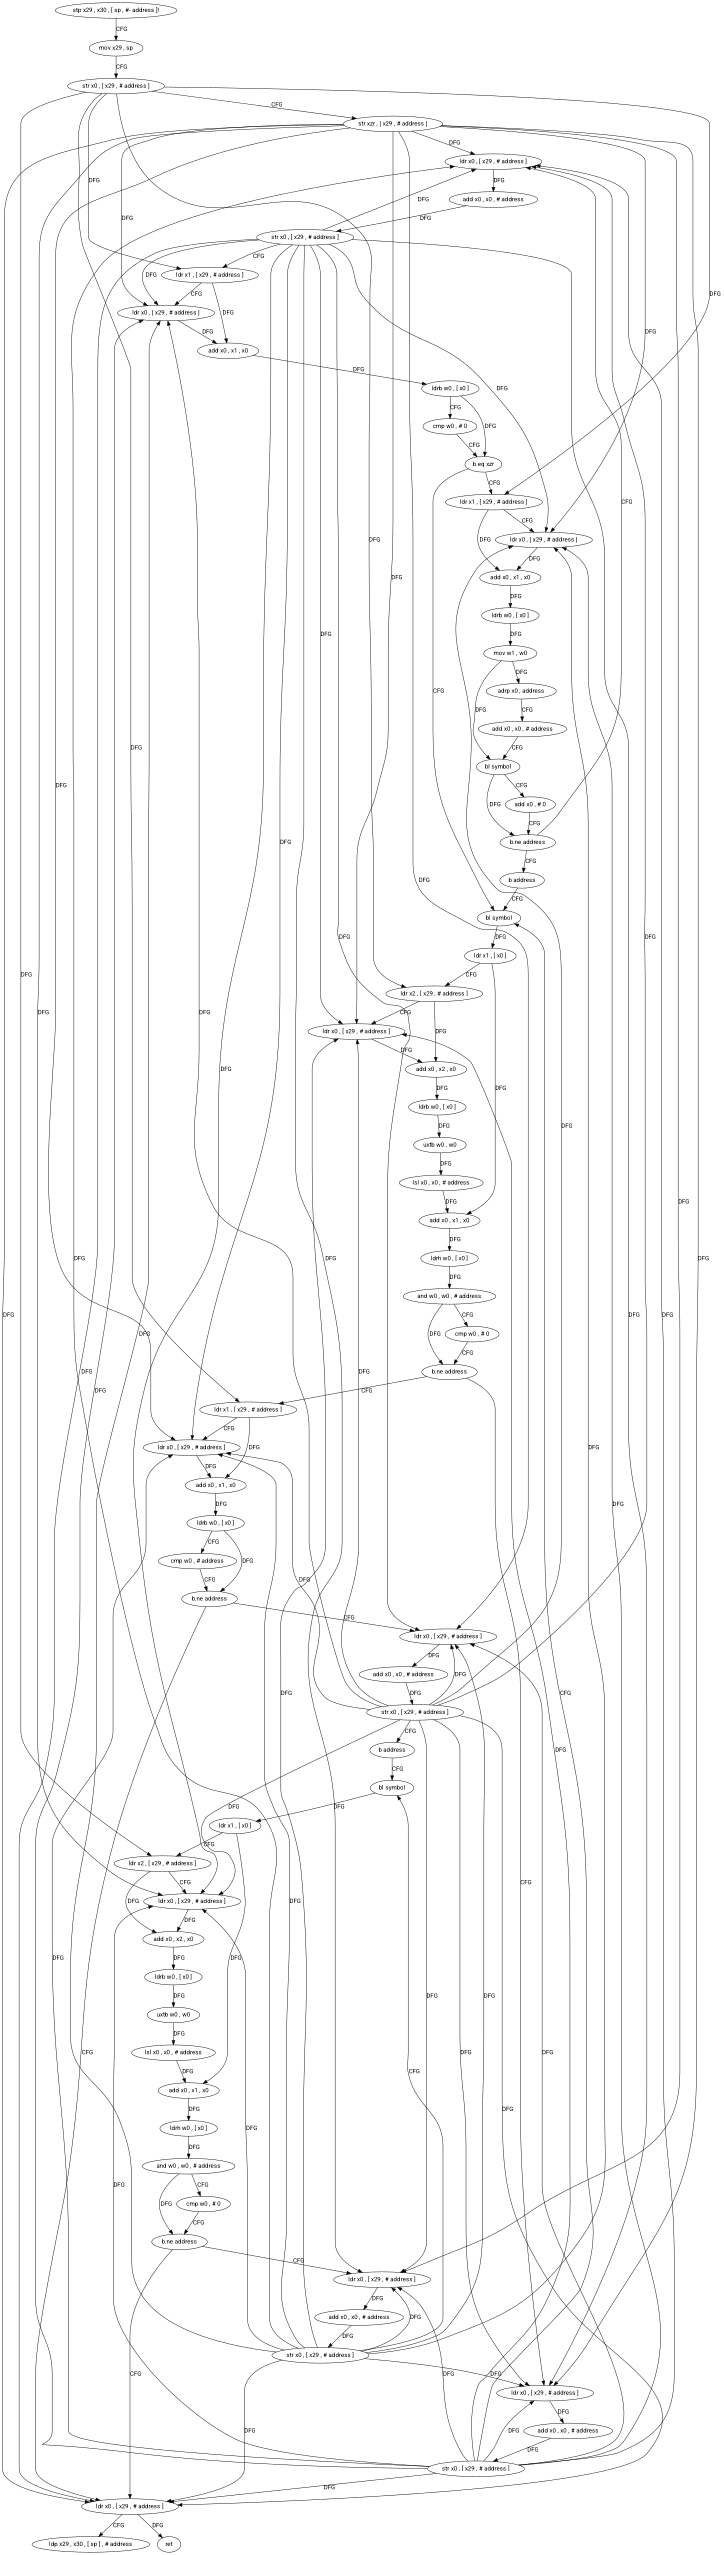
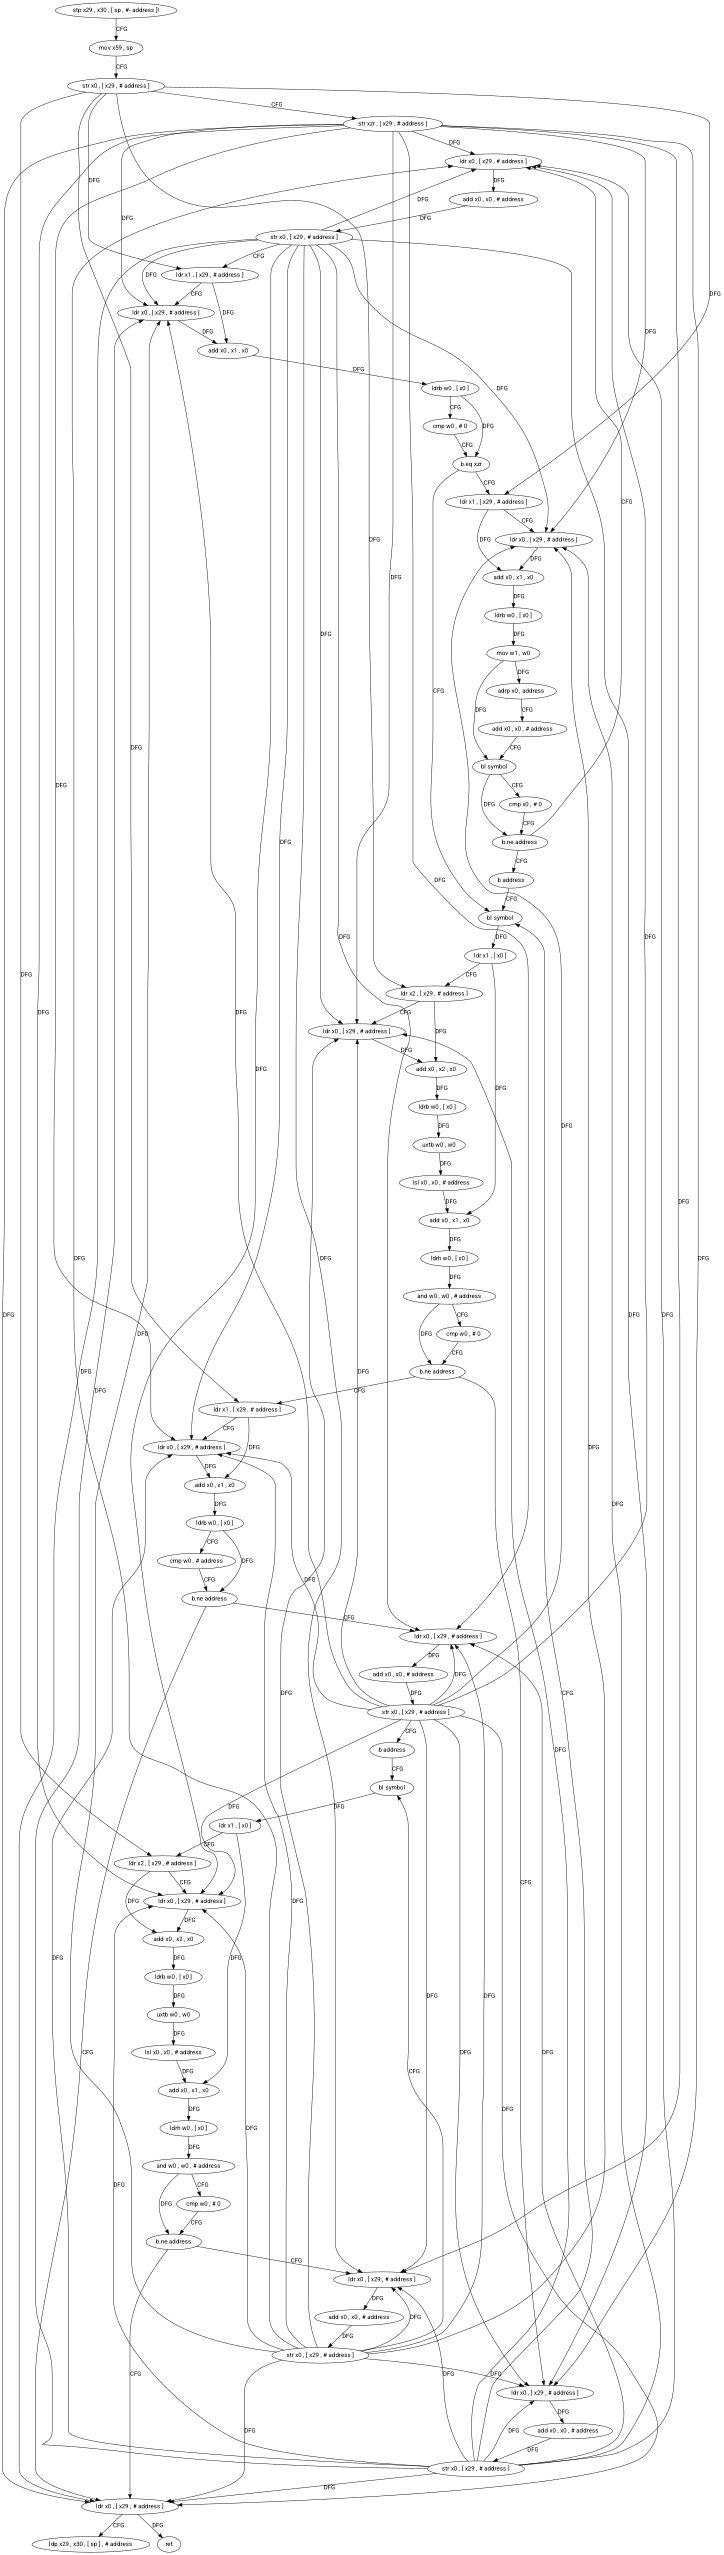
  digraph {
    fontname=Roboto
    node [fontname=Roboto]
    edge [fontname=Roboto]
    n1 [label="stp x29 , x30 , [ sp , #- address ]!"]
-   n2 [label="mov x29 , sp"]
+   n2 [label="mov x59 , sp"]
    n3 [label="str x0 , [ x29 , # address ]"]
    n4 [label="str xzr , [ x29 , # address ]"]
    n5 [label="ldr x2 , [ x29 , # address ]"]
    n6 [label="ldr x1 , [ x29 , # address ]"]
    n7 [label="ldr x1 , [ x29 , # address ]"]
    n8 [label="ldr x1 , [ x29 , # address ]"]
    n9 [label="ldr x2 , [ x29 , # address ]"]
    n10 [label="ldr x0 , [ x29 , # address ]"]
    n11 [label="ldr x0 , [ x29 , # address ]"]
    n12 [label="ldr x0 , [ x29 , # address ]"]
    n13 [label="ldr x0 , [ x29 , # address ]"]
    n14 [label="ldr x0 , [ x29 , # address ]"]
    n15 [label="ldr x0 , [ x29 , # address ]"]
    n16 [label="ldr x0 , [ x29 , # address ]"]
    n17 [label="ldr x0 , [ x29 , # address ]"]
    n18 [label="ldr x0 , [ x29 , # address ]"]
    n19 [label="ldr x0 , [ x29 , # address ]"]
    n20 [label="add x0 , x2 , x0"]
    n21 [label="add x0 , x1 , x0"]
    n22 [label="add x0 , x1 , x0"]
    n23 [label="add x0 , x1 , x0"]
    n24 [label="add x0 , x2 , x0"]
    n25 [label="add x0 , x0 , # address"]
    n26 [label="add x0 , x0 , # address"]
    n27 [label="ldp x29 , x30 , [ sp ] , # address"]
    n28 [label=ret]
    n29 [label="add x0 , x0 , # address"]
    n30 [label="add x0 , x0 , # address"]
    n31 [label="str x0 , [ x29 , # address ]"]
    n32 [label="bl symbol"]
    n33 [label="ldr x1 , [ x0 ]"]
    n34 [label="add x0 , x1 , x0"]
    n35 [label="ldrh w0 , [ x0 ]"]
    n36 [label="ldrb w0 , [ x0 ]"]
    n37 [label="uxtb w0 , w0"]
    n38 [label="lsl x0 , x0 , # address"]
    n39 [label="and w0 , w0 , # address"]
    n40 [label="cmp w0 , # 0"]
    n41 [label="b.ne address"]
    n42 [label="str x0 , [ x29 , # address ]"]
    n43 [label="ldrb w0 , [ x0 ]"]
    n44 [label="ldrb w0 , [ x0 ]"]
    n45 [label="mov w1 , w0"]
    n46 [label="adrp x0 , address"]
    n47 [label="bl symbol"]
    n48 [label="add x0 , x0 , # address"]
-   n49 [label="add x0 , # 0"]
+   n49 [label="cmp x0 , # 0"]
    n50 [label="b.ne address"]
    n51 [label="b address"]
    n52 [label="cmp w0 , # address"]
    n53 [label="b.ne address"]
    n54 [label="str x0 , [ x29 , # address ]"]
    n55 [label="ldrb w0 , [ x0 ]"]
    n56 [label="cmp w0 , # 0"]
    n57 [label="b.eq xzr"]
    n58 [label="b address"]
    n59 [label="bl symbol"]
    n60 [label="ldr x1 , [ x0 ]"]
    n61 [label="add x0 , x1 , x0"]
    n62 [label="ldrh w0 , [ x0 ]"]
    n63 [label="ldrb w0 , [ x0 ]"]
    n64 [label="uxtb w0 , w0"]
    n65 [label="lsl x0 , x0 , # address"]
    n66 [label="and w0 , w0 , # address"]
    n67 [label="cmp w0 , # 0"]
    n68 [label="b.ne address"]
    n69 [label="str x0 , [ x29 , # address ]"]
    n1 -> n2 [label=CFG]
    n2 -> n3 [label=CFG]
    n3 -> n4 [label=CFG]
    n3 -> n5 [label=DFG]
    n3 -> n6 [label=DFG]
    n3 -> n7 [label=DFG]
    n3 -> n8 [label=DFG]
    n3 -> n9 [label=DFG]
    n4 -> n10 [label=DFG]
    n4 -> n11 [label=DFG]
    n4 -> n12 [label=DFG]
    n4 -> n13 [label=DFG]
    n4 -> n14 [label=DFG]
    n4 -> n15 [label=DFG]
    n4 -> n16 [label=DFG]
    n4 -> n17 [label=DFG]
    n4 -> n18 [label=DFG]
    n4 -> n19 [label=DFG]
    n5 -> n11 [label=CFG]
    n5 -> n20 [label=DFG]
    n6 -> n14 [label=CFG]
    n6 -> n21 [label=DFG]
    n7 -> n13 [label=CFG]
    n7 -> n22 [label=DFG]
    n8 -> n17 [label=CFG]
    n8 -> n23 [label=DFG]
    n9 -> n18 [label=CFG]
    n9 -> n24 [label=DFG]
    n10 -> n25 [label=DFG]
    n11 -> n20 [label=DFG]
    n12 -> n26 [label=DFG]
    n13 -> n22 [label=DFG]
    n14 -> n21 [label=DFG]
    n15 -> n27 [label=CFG]
    n15 -> n28 [label=DFG]
    n16 -> n29 [label=DFG]
    n17 -> n23 [label=DFG]
    n18 -> n24 [label=DFG]
    n19 -> n30 [label=DFG]
    n20 -> n36 [label=DFG]
    n21 -> n43 [label=DFG]
    n22 -> n44 [label=DFG]
    n23 -> n55 [label=DFG]
    n24 -> n63 [label=DFG]
    n25 -> n31 [label=DFG]
    n26 -> n42 [label=DFG]
    n29 -> n54 [label=DFG]
    n30 -> n69 [label=DFG]
    n31 -> n8 [label=CFG]
    n31 -> n10 [label=DFG]
    n31 -> n11 [label=DFG]
    n31 -> n12 [label=DFG]
    n31 -> n13 [label=DFG]
    n31 -> n14 [label=DFG]
    n31 -> n15 [label=DFG]
    n31 -> n16 [label=DFG]
    n31 -> n17 [label=DFG]
    n31 -> n18 [label=DFG]
    n31 -> n19 [label=DFG]
    n32 -> n33 [label=DFG]
    n33 -> n5 [label=CFG]
    n33 -> n34 [label=DFG]
    n34 -> n35 [label=DFG]
    n35 -> n39 [label=DFG]
    n36 -> n37 [label=DFG]
    n37 -> n38 [label=DFG]
    n38 -> n34 [label=DFG]
    n39 -> n40 [label=CFG]
    n39 -> n41 [label=DFG]
    n40 -> n41 [label=CFG]
    n41 -> n6 [label=CFG]
    n41 -> n12 [label=CFG]
    n42 -> n10 [label=DFG]
    n42 -> n11 [label=DFG]
    n42 -> n12 [label=DFG]
    n42 -> n13 [label=DFG]
    n42 -> n14 [label=DFG]
    n42 -> n15 [label=DFG]
    n42 -> n16 [label=DFG]
    n42 -> n17 [label=DFG]
    n42 -> n18 [label=DFG]
    n42 -> n19 [label=DFG]
    n42 -> n32 [label=CFG]
    n43 -> n52 [label=CFG]
    n43 -> n53 [label=DFG]
    n44 -> n45 [label=DFG]
    n45 -> n46 [label=DFG]
    n45 -> n47 [label=DFG]
    n46 -> n48 [label=CFG]
    n47 -> n49 [label=CFG]
    n47 -> n50 [label=DFG]
    n48 -> n47 [label=CFG]
    n49 -> n50 [label=CFG]
    n50 -> n10 [label=CFG]
    n50 -> n51 [label=CFG]
    n51 -> n32 [label=CFG]
    n52 -> n53 [label=CFG]
    n53 -> n15 [label=CFG]
    n53 -> n16 [label=CFG]
    n54 -> n10 [label=DFG]
    n54 -> n11 [label=DFG]
    n54 -> n12 [label=DFG]
    n54 -> n13 [label=DFG]
    n54 -> n14 [label=DFG]
    n54 -> n15 [label=DFG]
    n54 -> n16 [label=DFG]
    n54 -> n17 [label=DFG]
    n54 -> n18 [label=DFG]
    n54 -> n19 [label=DFG]
    n54 -> n58 [label=CFG]
    n55 -> n56 [label=CFG]
    n55 -> n57 [label=DFG]
    n56 -> n57 [label=CFG]
    n57 -> n7 [label=CFG]
    n57 -> n32 [label=CFG]
    n58 -> n59 [label=CFG]
    n59 -> n60 [label=DFG]
    n60 -> n9 [label=CFG]
    n60 -> n61 [label=DFG]
    n61 -> n62 [label=DFG]
    n62 -> n66 [label=DFG]
    n63 -> n64 [label=DFG]
    n64 -> n65 [label=DFG]
    n65 -> n61 [label=DFG]
    n66 -> n67 [label=CFG]
    n66 -> n68 [label=DFG]
    n67 -> n68 [label=CFG]
    n68 -> n15 [label=CFG]
    n68 -> n19 [label=CFG]
    n69 -> n10 [label=DFG]
    n69 -> n11 [label=DFG]
    n69 -> n12 [label=DFG]
    n69 -> n13 [label=DFG]
    n69 -> n14 [label=DFG]
    n69 -> n15 [label=DFG]
    n69 -> n16 [label=DFG]
    n69 -> n17 [label=DFG]
    n69 -> n18 [label=DFG]
    n69 -> n19 [label=DFG]
    n69 -> n59 [label=CFG]
  }
